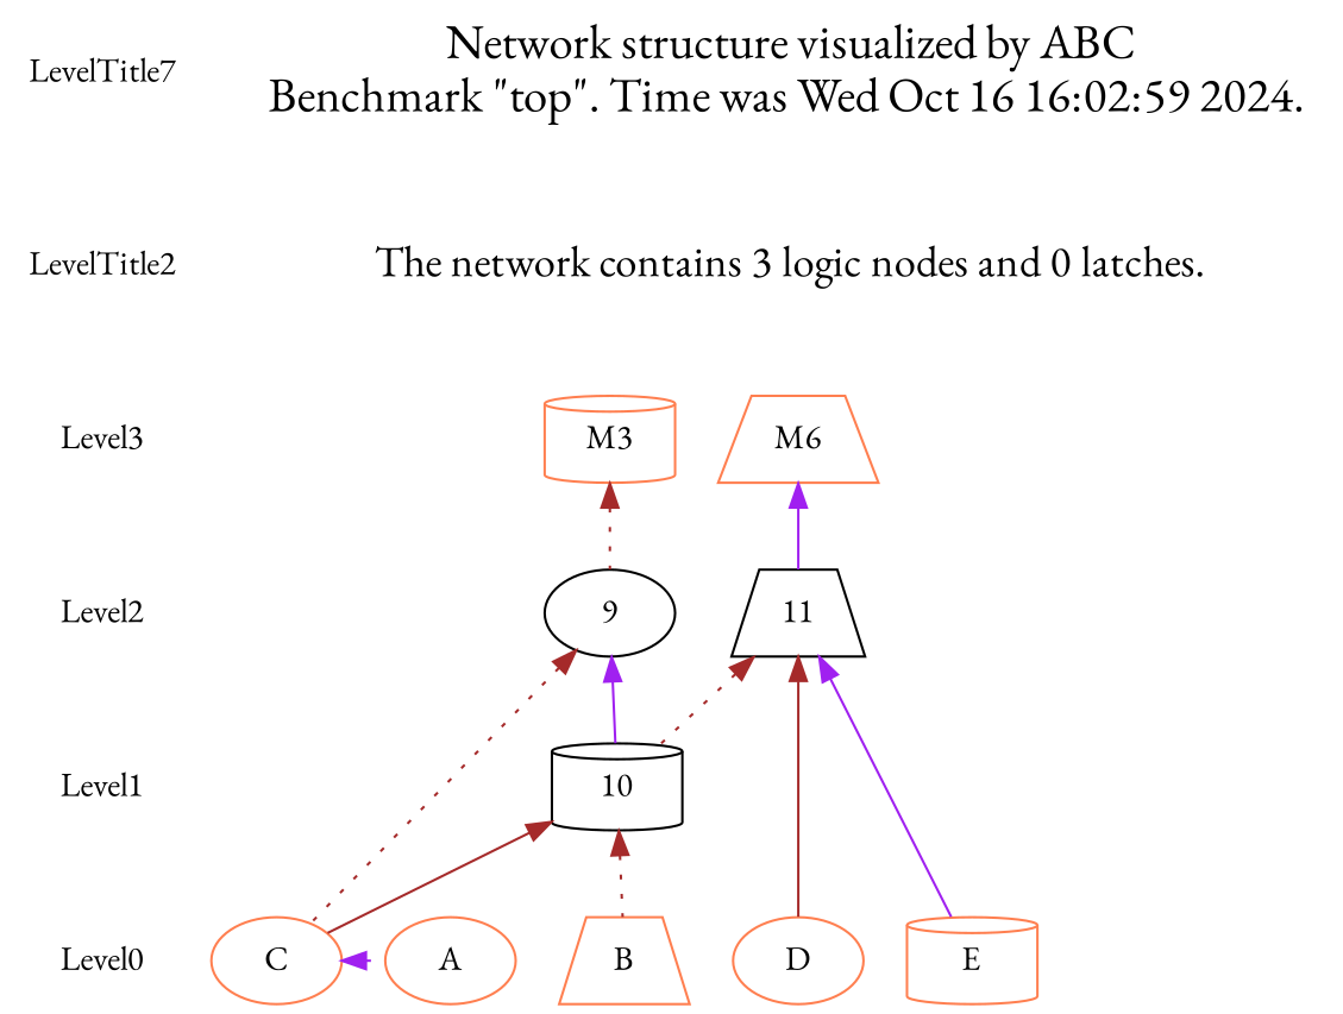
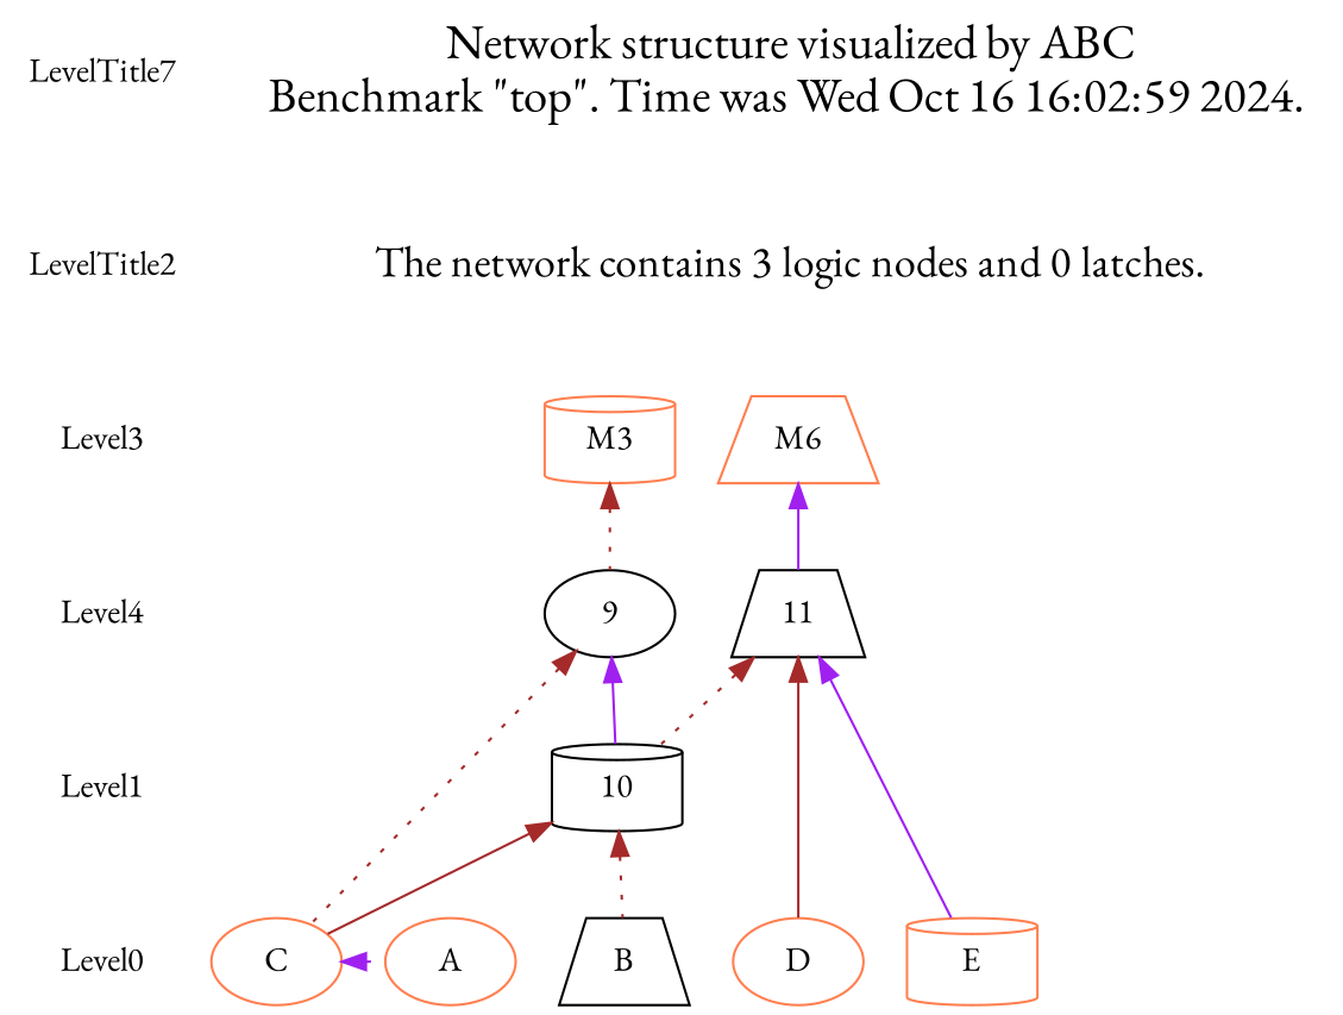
  digraph {
    fontname="EB Garamond"
    node [fontname="EB Garamond" shape=plaintext]
    edge [dir=back fontname="EB Garamond" style=invis]
    n1 [label=LevelTitle7]
    LevelTitle2
    Level3
-   Level2
+   Level2 [label=Level4]
    Level1
    Level0
    n7 [fontsize=20 label="Network structure visualized by ABC\nBenchmark \"top\". Time was Wed Oct 16 16:02:59 2024. "]
    n8 [fontsize=18 label="The network contains 3 logic nodes and 0 latches.\n"]
    n9 [color=coral fillcolor=coral label=M3 shape=cylinder]
    n10 [color=coral fillcolor=coral label=M6 shape=trapezium]
    n11 [label="9\n" shape=ellipse]
    n12 [label="11\n" shape=trapezium]
    n13 [label="10\n" shape=cylinder]
    n14 [color=coral fillcolor=coral label=A shape=ellipse]
-   n15 [color=coral fillcolor=coral label=B shape=trapezium]
+   n15 [color=black fillcolor=coral label=B shape=trapezium]
    n16 [color=coral fillcolor=coral label=C shape=ellipse]
    n17 [color=coral fillcolor=coral label=D shape=ellipse]
    n18 [color=coral fillcolor=coral label=E shape=cylinder]
    subgraph sub_1 {
      n1
      LevelTitle2
      Level3
      Level2
      Level1
      Level0
    }
    subgraph sub_2 {
      rank=same
      n1
      n7
    }
    subgraph sub_3 {
      rank=same
      LevelTitle2
      n8
    }
    subgraph sub_4 {
      rank=same
      Level3
      n9
      n10
    }
    subgraph sub_5 {
      rank=same
      Level2
      n11
      n12
    }
    subgraph sub_6 {
      rank=same
      Level1
      n13
    }
    subgraph sub_7 {
      rank=same
      Level0
      n14
      n15
      n16
      n17
      n18
    }
    n1 -> LevelTitle2
    LevelTitle2 -> Level3
    Level3 -> Level2
    Level2 -> Level1
    Level1 -> Level0
    n7 -> n8
    n8 -> n9
    n8 -> n10
    n9 -> n10
    n9 -> n11 [color=brown style=dotted]
    n10 -> n12 [color=purple style=solid]
    n11 -> n13 [color=purple style=solid]
    n11 -> n16 [color=brown style=dotted]
    n12 -> n13 [color=brown style=dotted]
    n12 -> n17 [color=brown style=solid]
    n12 -> n18 [color=purple style=solid]
    n13 -> n15 [color=brown style=dotted]
    n13 -> n16 [color=brown style=solid]
    n16 -> n14 [color=purple style=dotted]
  }
